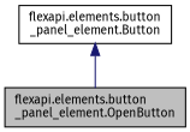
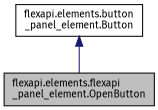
  digraph {
    fontname="Fira Sans"
    node [color=black fontname="Fira Sans" fontsize=10 shape=record style=filled]
-   n1 [fillcolor=grey75 fontcolor=black height=0.2 label="flexapi.elements.button\l_panel_element.OpenButton" width=0.4]
+   n1 [fillcolor=grey75 fontcolor=black height=0.2 label="flexapi.elements.flexapi\l_panel_element.OpenButton" width=0.4]
    n2 [fillcolor=white height=0.2 label="flexapi.elements.button\l_panel_element.Button" width=0.4]
    n2 -> n1 [color=midnightblue dir=back fontname="Fira Sans" fontsize=10 labelfontname=Helvetica labelfontsize=10 style=solid]
  }
